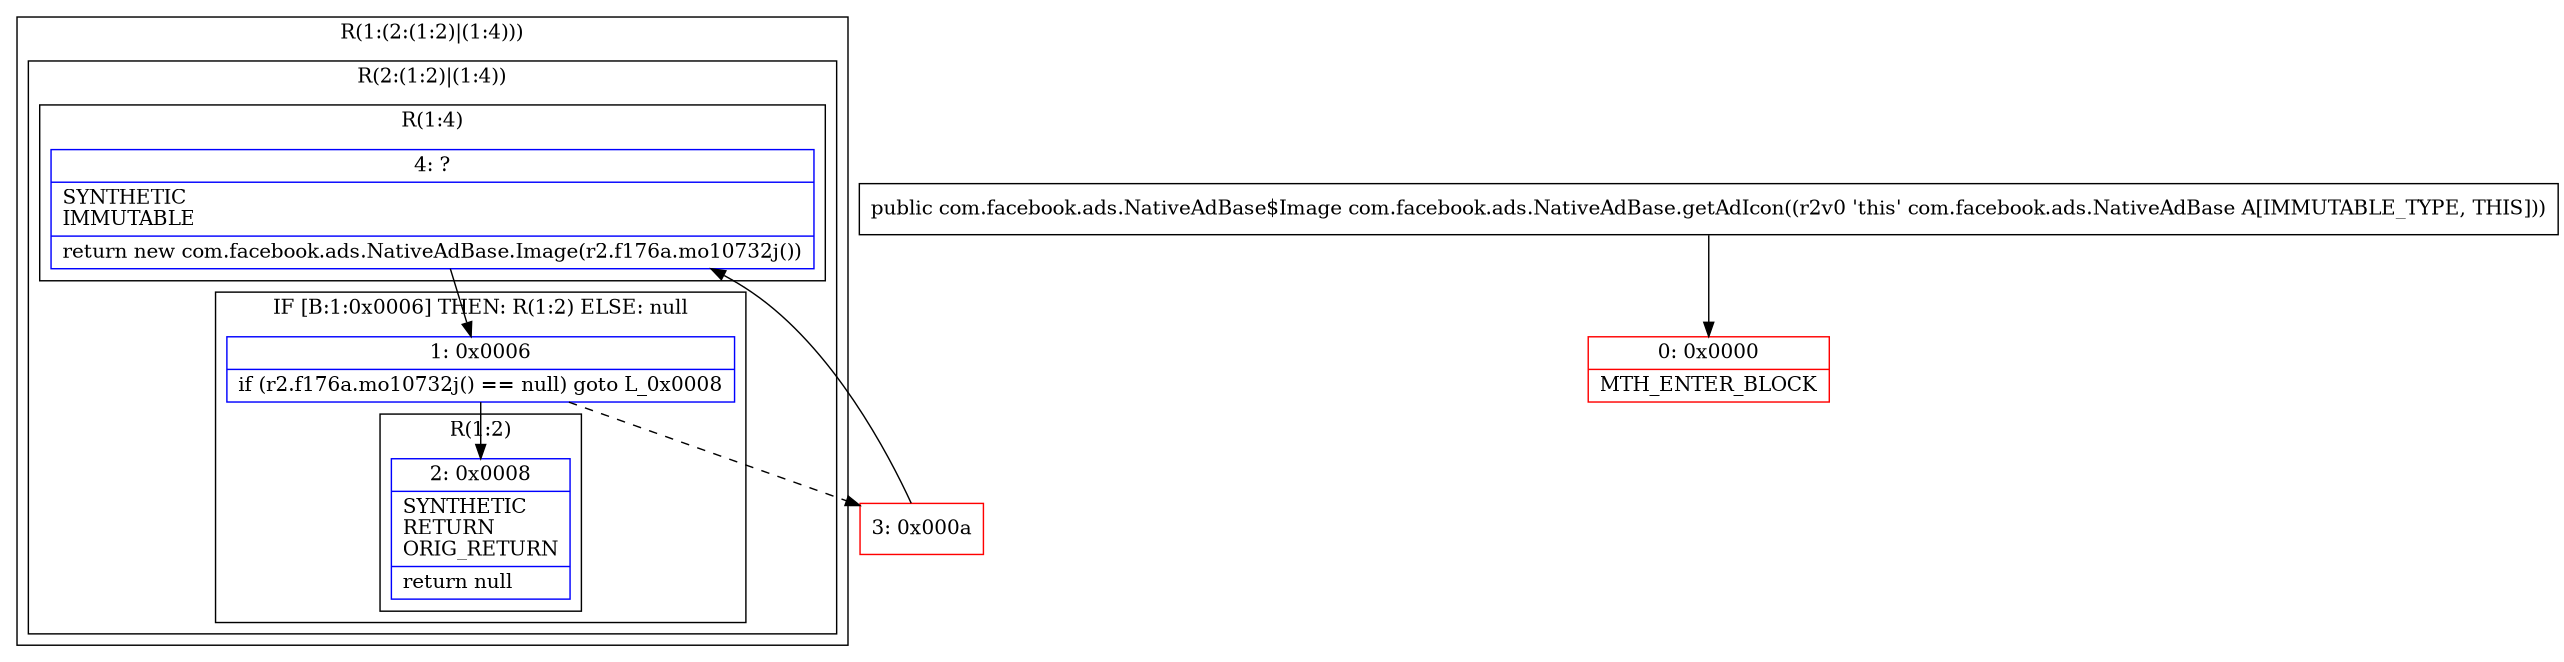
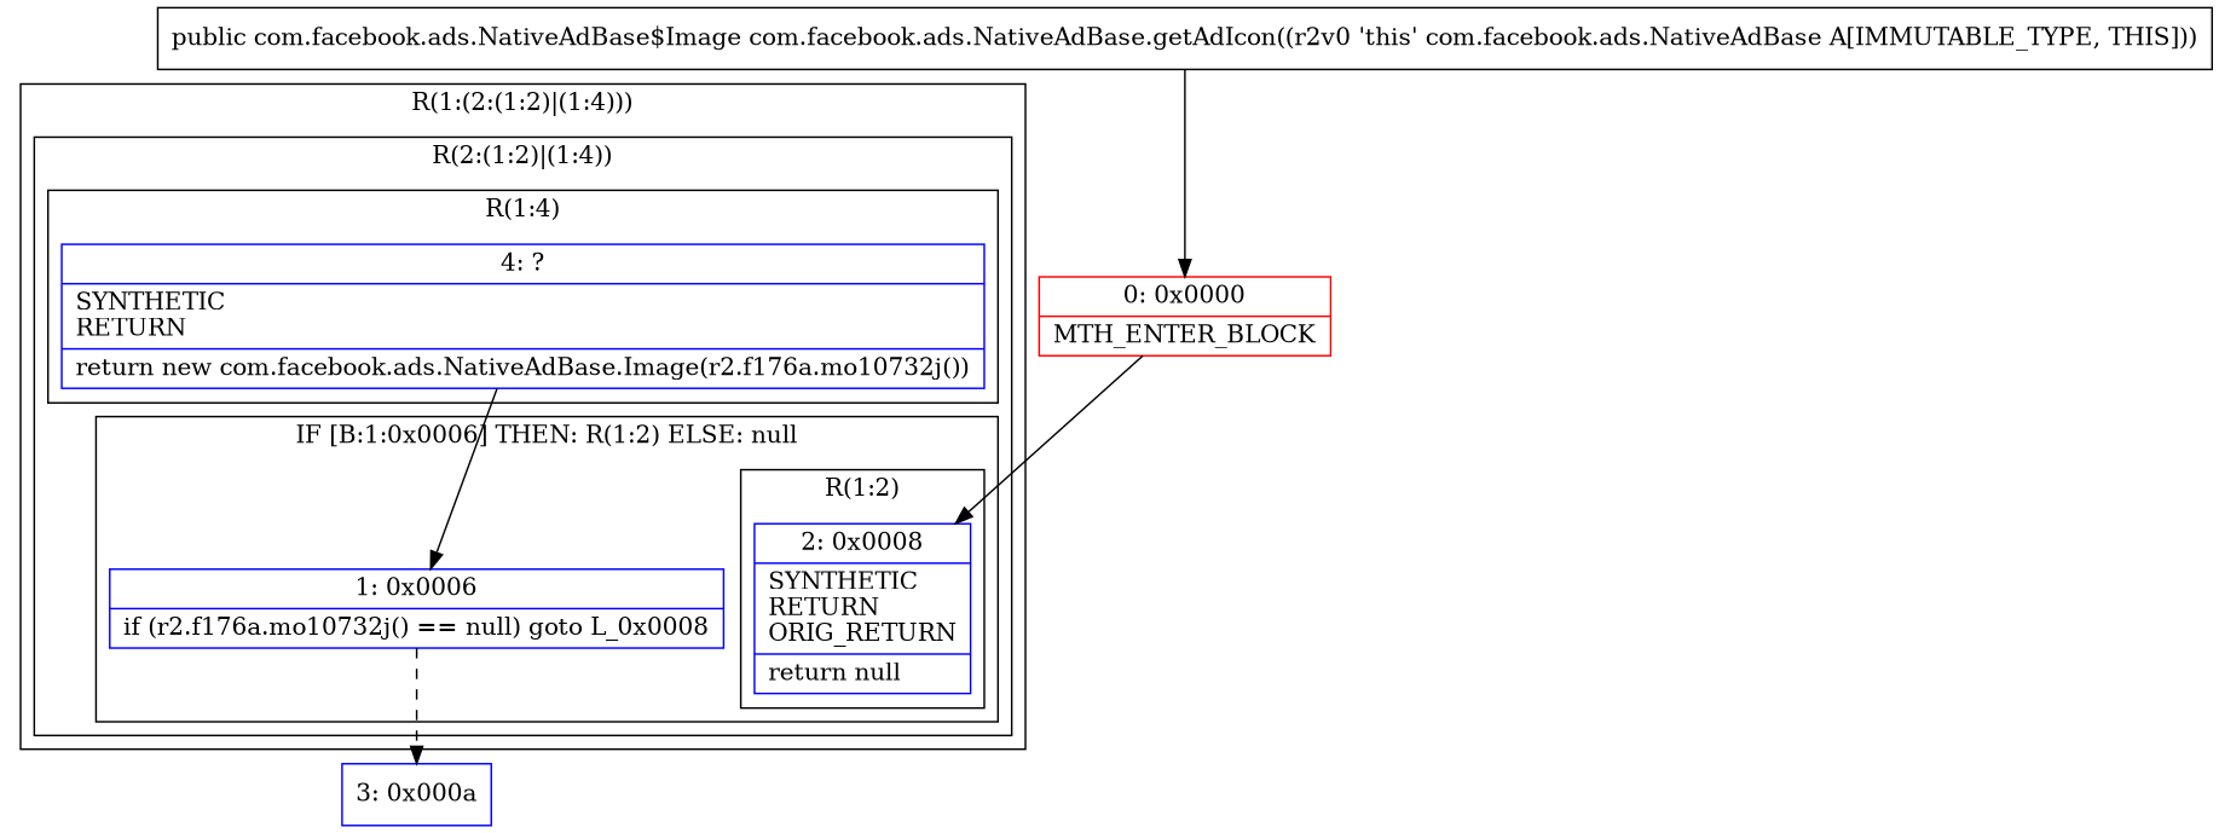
  digraph {
    node [color=blue shape=record]
    n1 [label="{2\:\ 0x0008|SYNTHETIC\lRETURN\lORIG_RETURN\l|return null\l}"]
    n2 [label="{1\:\ 0x0006|if (r2.f176a.mo10732j() == null) goto L_0x0008\l}"]
-   n3 [label="{4\:\ ?|SYNTHETIC\lIMMUTABLE\l|return new com.facebook.ads.NativeAdBase.Image(r2.f176a.mo10732j())\l}"]
-   n4 [color=red label="{3\:\ 0x000a}"]
+   n3 [label="{4\:\ ?|SYNTHETIC\lRETURN\l|return new com.facebook.ads.NativeAdBase.Image(r2.f176a.mo10732j())\l}"]
+   n4 [label="{3\:\ 0x000a}"]
    n5 [color=red label="{0\:\ 0x0000|MTH_ENTER_BLOCK\l}"]
    n6 [label="{public com.facebook.ads.NativeAdBase$Image com.facebook.ads.NativeAdBase.getAdIcon((r2v0 'this' com.facebook.ads.NativeAdBase A[IMMUTABLE_TYPE, THIS])) }" color=""]
    subgraph cluster_1 {
      label="R(1:(2:(1:2)|(1:4)))"
      subgraph cluster_2 {
        label="R(2:(1:2)|(1:4))"
        subgraph cluster_3 {
          label="IF [B:1:0x0006] THEN: R(1:2) ELSE: null"
          n2
          subgraph cluster_4 {
            label="R(1:2)"
            n1
          }
        }
        subgraph cluster_5 {
          label="R(1:4)"
          n3
        }
      }
    }
-   n2 -> n1
+   n5 -> n1
    n2 -> n4 [style=dashed]
    n3 -> n2
-   n4 -> n3
    n6 -> n5
  }
